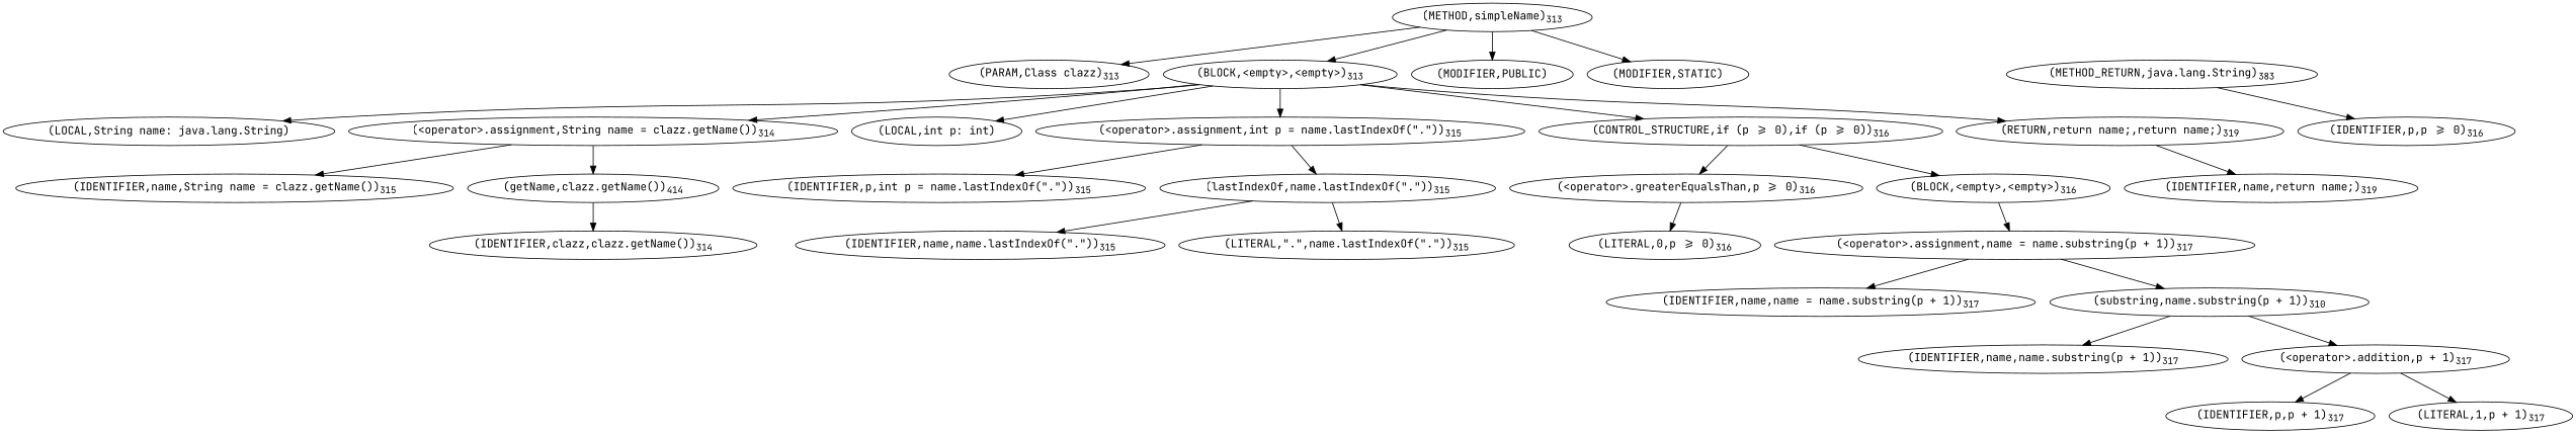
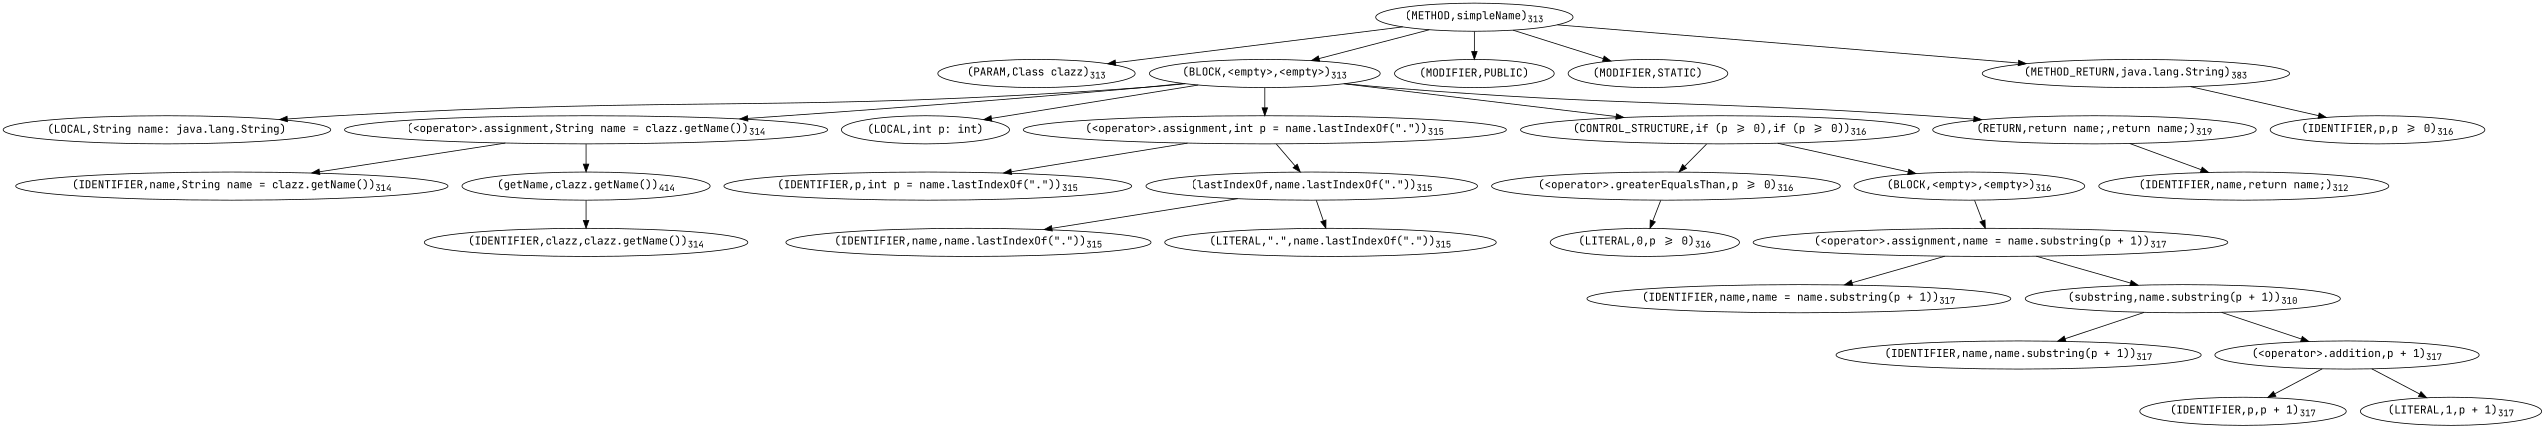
  digraph {
    fontname="JetBrains Mono"
    node [fontname="JetBrains Mono"]
    edge [fontname="JetBrains Mono"]
    n1 [label=<(METHOD,simpleName)<SUB>313</SUB>>]
    n2 [label=<(PARAM,Class clazz)<SUB>313</SUB>>]
    n3 [label=<(BLOCK,&lt;empty&gt;,&lt;empty&gt;)<SUB>313</SUB>>]
    n4 [label=<(MODIFIER,PUBLIC)>]
    n5 [label=<(MODIFIER,STATIC)>]
    n6 [label=<(METHOD_RETURN,java.lang.String)<SUB>383</SUB>>]
    n7 [label=<(LOCAL,String name: java.lang.String)>]
    n8 [label=<(&lt;operator&gt;.assignment,String name = clazz.getName())<SUB>314</SUB>>]
    n9 [label=<(LOCAL,int p: int)>]
    n10 [label=<(&lt;operator&gt;.assignment,int p = name.lastIndexOf(&quot;.&quot;))<SUB>315</SUB>>]
    n11 [label=<(CONTROL_STRUCTURE,if (p &gt;= 0),if (p &gt;= 0))<SUB>316</SUB>>]
    n12 [label=<(RETURN,return name;,return name;)<SUB>319</SUB>>]
    n13 [label=<(IDENTIFIER,p,p &gt;= 0)<SUB>316</SUB>>]
-   n14 [label=<(IDENTIFIER,name,String name = clazz.getName())<SUB>315</SUB>>]
+   n14 [label=<(IDENTIFIER,name,String name = clazz.getName())<SUB>314</SUB>>]
    n15 [label=<(getName,clazz.getName())<SUB>414</SUB>>]
    n16 [label=<(IDENTIFIER,p,int p = name.lastIndexOf(&quot;.&quot;))<SUB>315</SUB>>]
    n17 [label=<(lastIndexOf,name.lastIndexOf(&quot;.&quot;))<SUB>315</SUB>>]
    n18 [label=<(&lt;operator&gt;.greaterEqualsThan,p &gt;= 0)<SUB>316</SUB>>]
    n19 [label=<(BLOCK,&lt;empty&gt;,&lt;empty&gt;)<SUB>316</SUB>>]
-   n20 [label=<(IDENTIFIER,name,return name;)<SUB>319</SUB>>]
+   n20 [label=<(IDENTIFIER,name,return name;)<SUB>312</SUB>>]
    n21 [label=<(IDENTIFIER,clazz,clazz.getName())<SUB>314</SUB>>]
    n22 [label=<(IDENTIFIER,name,name.lastIndexOf(&quot;.&quot;))<SUB>315</SUB>>]
    n23 [label=<(LITERAL,&quot;.&quot;,name.lastIndexOf(&quot;.&quot;))<SUB>315</SUB>>]
    n24 [label=<(LITERAL,0,p &gt;= 0)<SUB>316</SUB>>]
    n25 [label=<(&lt;operator&gt;.assignment,name = name.substring(p + 1))<SUB>317</SUB>>]
    n26 [label=<(IDENTIFIER,name,name = name.substring(p + 1))<SUB>317</SUB>>]
    n27 [label=<(substring,name.substring(p + 1))<SUB>310</SUB>>]
    n28 [label=<(IDENTIFIER,name,name.substring(p + 1))<SUB>317</SUB>>]
    n29 [label=<(&lt;operator&gt;.addition,p + 1)<SUB>317</SUB>>]
    n30 [label=<(IDENTIFIER,p,p + 1)<SUB>317</SUB>>]
    n31 [label=<(LITERAL,1,p + 1)<SUB>317</SUB>>]
    n1 -> n2
    n1 -> n3
    n1 -> n4
    n1 -> n5
+   n1 -> n6
    n3 -> n7
    n3 -> n8
    n3 -> n9
    n3 -> n10
    n3 -> n11
    n3 -> n12
    n6 -> n13
    n8 -> n14
    n8 -> n15
    n10 -> n16
    n10 -> n17
    n11 -> n18
    n11 -> n19
    n12 -> n20
    n15 -> n21
    n17 -> n22
    n17 -> n23
    n18 -> n24
    n19 -> n25
    n25 -> n26
    n25 -> n27
    n27 -> n28
    n27 -> n29
    n29 -> n30
    n29 -> n31
  }
